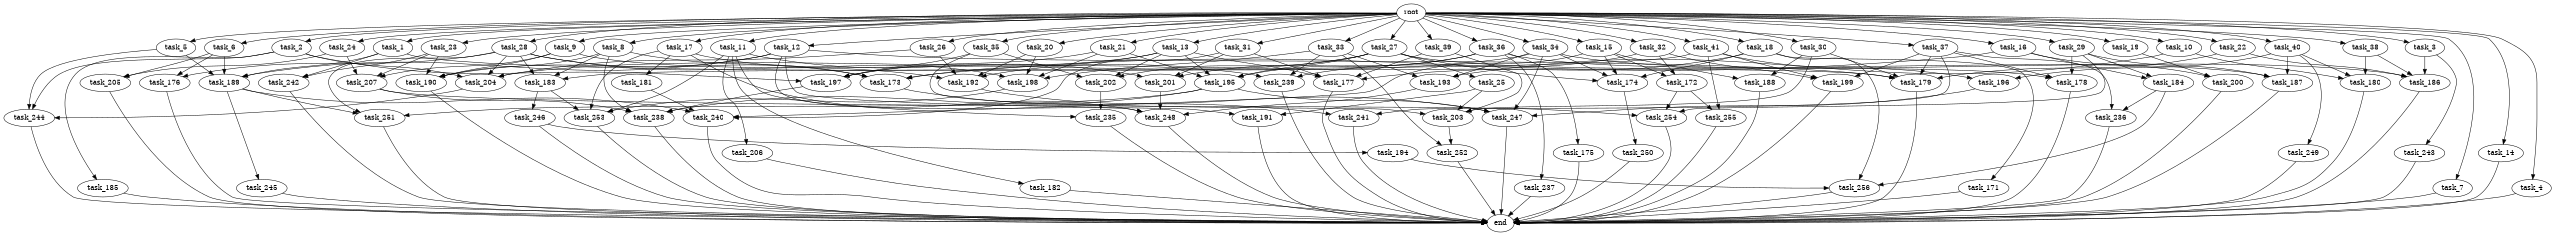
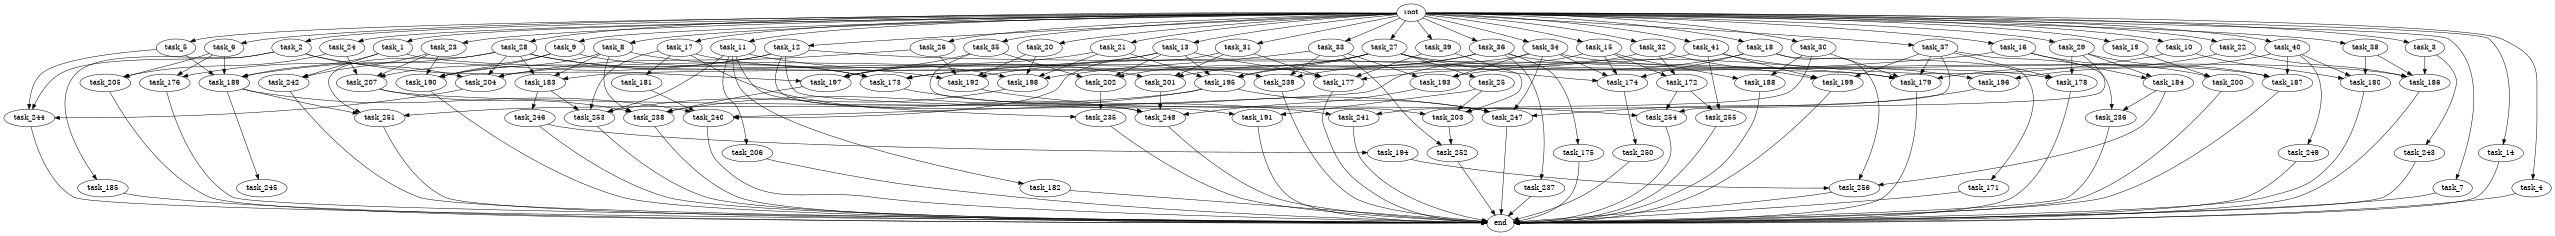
  digraph {
    task_8
    task_173
    task_183
    task_190
    task_238
    task_241
    task_253
    task_246
    task_194
    task_256
    end
    task_239
    task_189
    task_251
    task_240
    task_245
    task_17
    task_181
    task_198
    task_248
    task_247
    task_204
    task_244
    task_242
    task_35
    task_202
    task_197
    task_203
    task_235
    task_252
    task_26
    task_192
    task_15
    task_188
    task_174
    task_172
    task_250
    task_255
    task_254
    task_206
    task_33
    task_193
    task_186
    task_205
    task_176
    task_13
    task_177
    task_195
    task_22
    task_179
    task_5
    task_36
    task_201
    task_187
    task_175
    task_237
    task_200
    task_6
    task_7
    task_30
    task_3
    task_243
    task_236
    task_41
    task_196
    task_199
    task_16
    task_184
    task_191
    root
    task_12
    task_21
    task_18
    task_31
    task_9
    task_28
    task_34
    task_10
    task_2
    task_29
    task_38
    task_39
    task_14
    task_24
    task_19
    task_32
    task_4
    task_40
    task_27
    task_23
    task_37
    task_1
    task_11
    task_20
    task_171
    task_207
    task_180
    task_185
    task_178
    task_25
    task_249
    task_182
    task_8 -> task_173
    task_8 -> task_183
    task_8 -> task_190
    task_8 -> task_238
    task_173 -> task_241
    task_183 -> task_253
    task_183 -> task_246
    task_190 -> end
    task_238 -> end
    task_241 -> end
    task_253 -> end
    task_246 -> task_194
    task_246 -> end
    task_194 -> task_256
    task_256 -> end
    task_239 -> end
    task_189 -> task_251
    task_189 -> task_240
    task_189 -> task_245
    task_251 -> end
    task_240 -> end
-   task_245 -> end
    task_17 -> task_253
    task_17 -> task_181
    task_17 -> task_198
    task_17 -> task_248
    task_181 -> task_240
    task_198 -> task_253
    task_248 -> end
    task_247 -> end
    task_204 -> task_244
    task_244 -> end
    task_242 -> end
    task_35 -> task_202
    task_35 -> task_197
    task_35 -> task_203
    task_202 -> task_235
    task_197 -> task_238
    task_203 -> task_252
    task_235 -> end
    task_252 -> end
    task_26 -> task_204
    task_26 -> task_192
    task_192 -> task_247
    task_15 -> task_240
    task_15 -> task_188
    task_15 -> task_174
    task_15 -> task_172
    task_188 -> end
    task_174 -> task_250
    task_172 -> task_255
    task_172 -> task_254
    task_250 -> end
    task_255 -> end
    task_254 -> end
    task_206 -> end
    task_33 -> task_239
    task_33 -> task_198
    task_33 -> task_252
    task_33 -> task_193
    task_193 -> task_248
    task_186 -> end
    task_205 -> end
    task_176 -> end
    task_13 -> task_173
    task_13 -> task_202
    task_13 -> task_197
    task_13 -> task_177
    task_13 -> task_195
    task_177 -> end
    task_195 -> task_238
    task_195 -> task_251
    task_195 -> task_247
    task_22 -> task_186
    task_22 -> task_179
    task_179 -> end
    task_5 -> task_189
    task_5 -> task_244
    task_36 -> task_195
    task_36 -> task_201
    task_36 -> task_187
    task_36 -> task_175
    task_36 -> task_237
    task_201 -> task_248
    task_187 -> end
    task_175 -> end
    task_237 -> end
    task_200 -> end
    task_6 -> task_189
    task_6 -> task_205
    task_6 -> task_176
    task_7 -> end
    task_30 -> task_203
    task_30 -> task_188
    task_30 -> task_179
    task_3 -> task_186
    task_3 -> task_243
    task_243 -> end
    task_236 -> end
    task_41 -> task_183
    task_41 -> task_255
    task_41 -> task_196
    task_41 -> task_199
    task_196 -> task_247
    task_199 -> end
    task_16 -> task_173
    task_16 -> task_200
    task_16 -> task_184
    task_184 -> task_256
    task_184 -> task_236
    task_191 -> end
    root -> task_8
    root -> task_17
    root -> task_35
    root -> task_26
    root -> task_15
    root -> task_33
    root -> task_13
    root -> task_22
    root -> task_5
    root -> task_36
    root -> task_6
    root -> task_7
    root -> task_30
    root -> task_3
    root -> task_41
    root -> task_16
    root -> task_12
    root -> task_21
    root -> task_18
    root -> task_31
    root -> task_9
    root -> task_28
    root -> task_34
    root -> task_10
    root -> task_2
    root -> task_29
    root -> task_38
    root -> task_39
    root -> task_14
    root -> task_24
    root -> task_19
    root -> task_32
    root -> task_4
    root -> task_40
    root -> task_27
    root -> task_23
    root -> task_37
    root -> task_1
    root -> task_11
    root -> task_20
    task_12 -> task_190
    task_12 -> task_189
    task_12 -> task_248
    task_12 -> task_179
    task_12 -> task_191
    task_21 -> task_198
    task_21 -> task_197
    task_21 -> task_195
    task_18 -> task_256
    task_18 -> task_174
    task_18 -> task_177
    task_18 -> task_171
    task_31 -> task_240
    task_31 -> task_177
    task_31 -> task_201
    task_9 -> task_190
    task_9 -> task_239
    task_9 -> task_207
    task_28 -> task_173
    task_28 -> task_183
    task_28 -> task_251
    task_28 -> task_204
    task_28 -> task_192
    task_28 -> task_176
    task_34 -> task_247
    task_34 -> task_204
    task_34 -> task_174
    task_34 -> task_193
    task_34 -> task_186
    task_10 -> task_193
    task_10 -> task_180
    task_2 -> task_204
    task_2 -> task_244
    task_2 -> task_197
    task_2 -> task_185
    task_29 -> task_254
    task_29 -> task_187
    task_29 -> task_184
    task_29 -> task_178
    task_38 -> task_186
    task_38 -> task_180
    task_39 -> task_203
    task_39 -> task_177
    task_14 -> end
    task_24 -> task_205
    task_24 -> task_207
    task_19 -> task_200
    task_32 -> task_239
    task_32 -> task_172
    task_32 -> task_199
    task_4 -> end
    task_40 -> task_187
    task_40 -> task_196
    task_40 -> task_180
    task_40 -> task_249
    task_27 -> task_202
    task_27 -> task_192
    task_27 -> task_174
    task_27 -> task_195
    task_27 -> task_178
    task_27 -> task_25
    task_23 -> task_190
    task_23 -> task_242
    task_23 -> task_207
    task_37 -> task_241
    task_37 -> task_179
    task_37 -> task_236
    task_37 -> task_199
    task_37 -> task_178
    task_1 -> task_189
    task_1 -> task_242
    task_1 -> task_179
    task_11 -> task_253
    task_11 -> task_235
    task_11 -> task_206
    task_11 -> task_201
    task_11 -> task_182
    task_20 -> task_198
    task_20 -> task_192
    task_171 -> end
    task_207 -> task_238
    task_207 -> task_254
    task_180 -> end
    task_185 -> end
    task_178 -> end
    task_25 -> task_203
    task_25 -> task_191
    task_249 -> end
    task_182 -> end
  }
